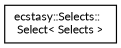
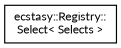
  digraph {
    rankdir=LR
    fontname=Lato
-   n1 [color=black fillcolor=white fontname=Lato fontsize=10 height=0.2 label="ecstasy::Selects::\lSelect\< Selects \>" shape=record style=filled width=0.4]
+   n1 [color=black fillcolor=white fontname=Lato fontsize=10 height=0.2 label="ecstasy::Registry::\lSelect\< Selects \>" shape=record style=filled width=0.4]
  }
